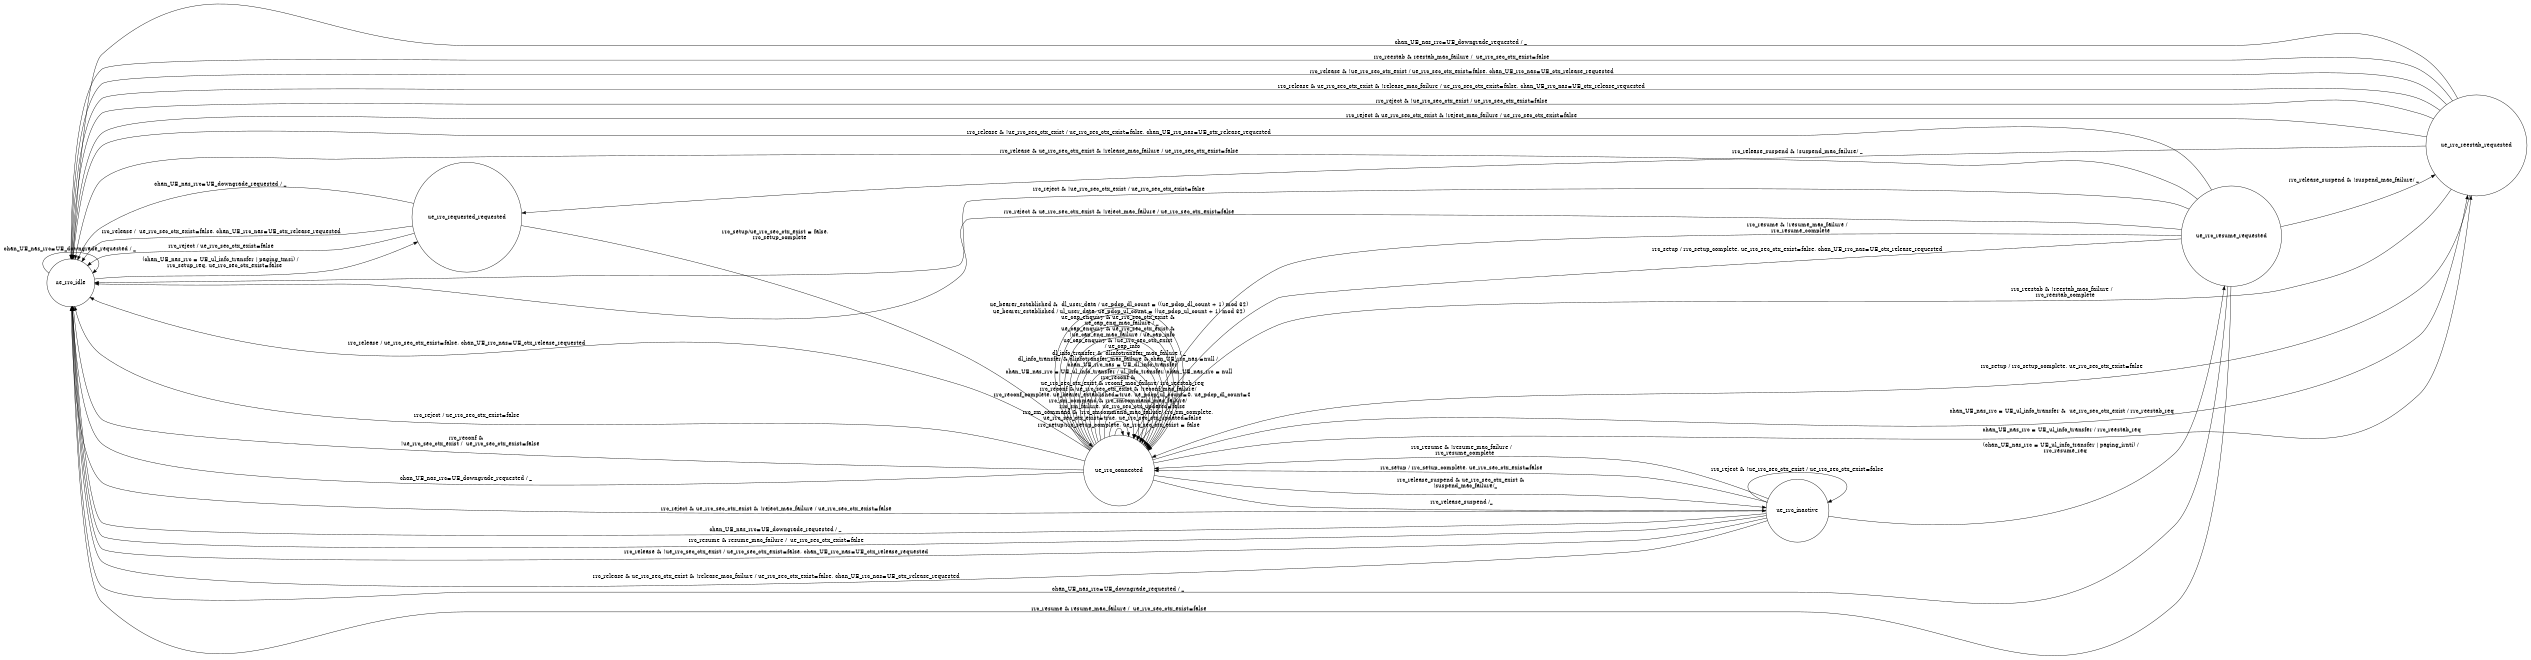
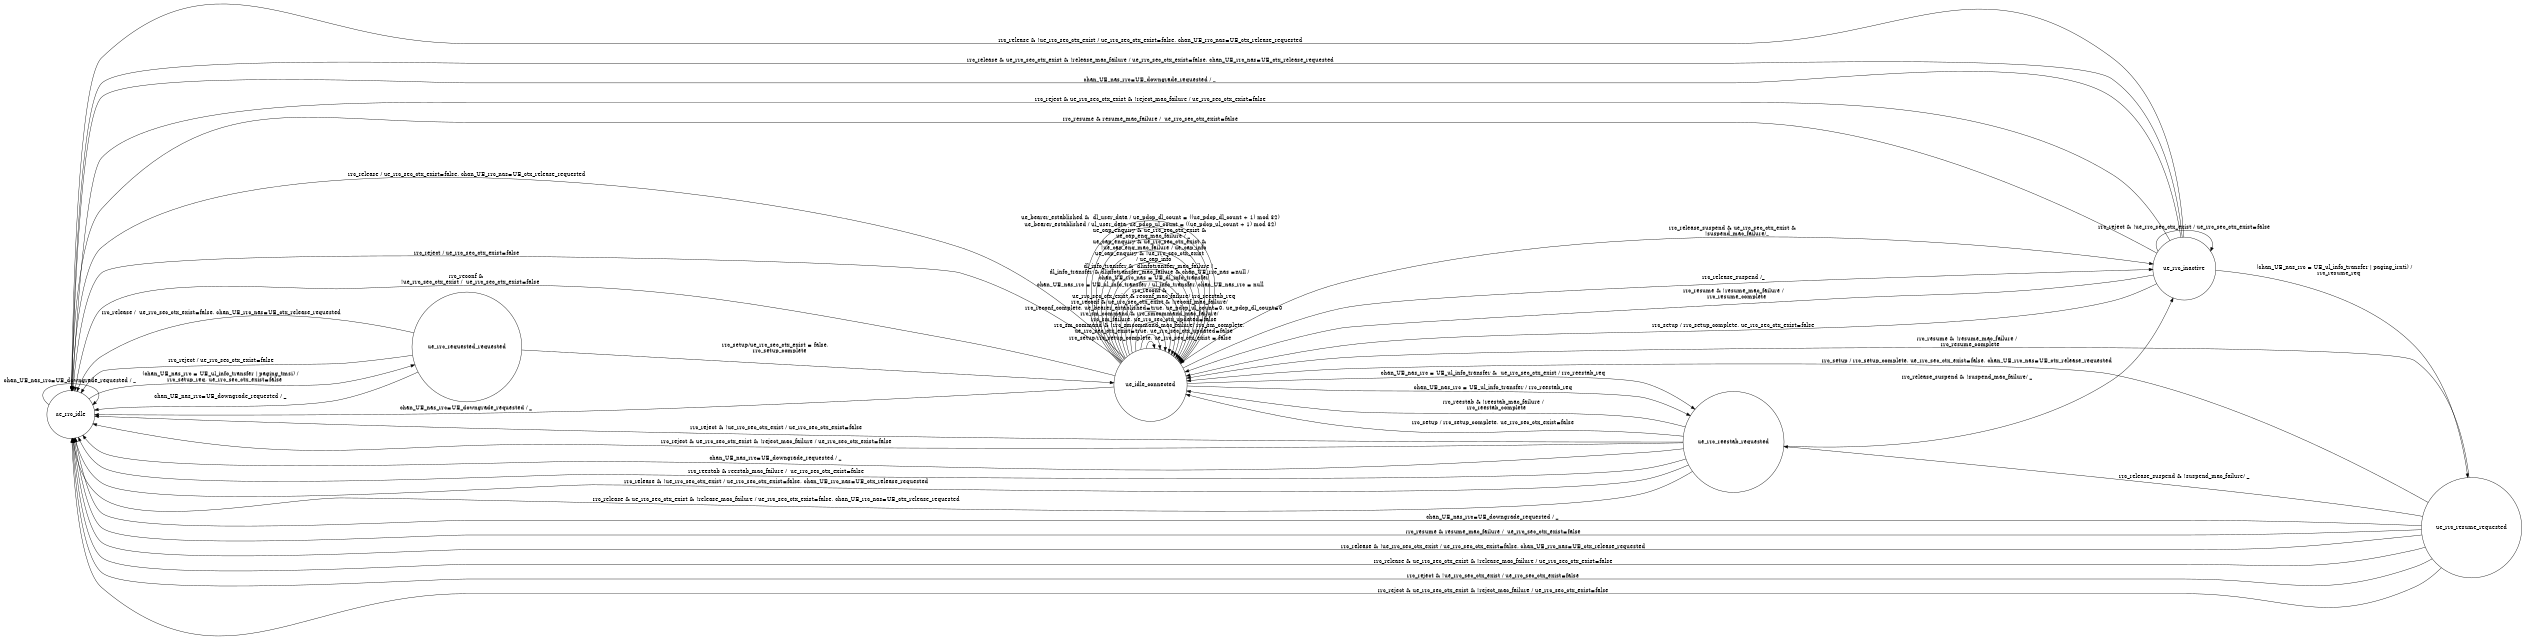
  digraph {
    rankdir=LR
    node [shape=circle]
    n1 [label=ue_rrc_idle]
    n2 [label=ue_rrc_requested_requested]
-   n3 [label=ue_rrc_connected]
+   n3 [label=ue_idle_connected]
    n4 [label=ue_rrc_inactive]
    n5 [label=ue_rrc_reestab_requested]
    n6 [label=ue_rrc_resume_requested]
    n1 -> n1 [label="chan_UE_nas_rrc=UE_downgrade_requested / _ "]
    n1 -> n2 [label="(chan_UE_nas_rrc = UE_ul_info_transfer | paging_tmsi) / \n    rrc_setup_req, ue_rrc_sec_ctx_exist=false"]
    n2 -> n1 [label="chan_UE_nas_rrc=UE_downgrade_requested / _ "]
    n2 -> n1 [label="rrc_release /  ue_rrc_sec_ctx_exist=false, chan_UE_rrc_nas=UE_ctx_release_requested"]
    n2 -> n1 [label="rrc_reject / ue_rrc_sec_ctx_exist=false"]
    n2 -> n3 [label="rrc_setup/ue_rrc_sec_ctx_exist = false, \n    rrc_setup_complete"]
    n3 -> n1 [label="chan_UE_nas_rrc=UE_downgrade_requested / _ "]
    n3 -> n1 [label="rrc_release / ue_rrc_sec_ctx_exist=false, chan_UE_rrc_nas=UE_ctx_release_requested"]
    n3 -> n1 [label="rrc_reject / ue_rrc_sec_ctx_exist=false"]
    n3 -> n1 [label="rrc_reconf & \n    !ue_rrc_sec_ctx_exist /  ue_rrc_sec_ctx_exist=false"]
    n3 -> n3 [label="rrc_setup/rrc_setup_complete, ue_rrc_sec_ctx_exist = false"]
    n3 -> n3 [label="rrc_sm_command & !rrc_smcommand_mac_failure/ rrc_sm_complete, \n    ue_rrc_sec_ctx_exist=true, ue_rrc_sec_ctx_updated=false"]
    n3 -> n3 [label="rrc_sm_command & rrc_smcommand_mac_failure/ \n    rrc_sm_failure, ue_rrc_sec_ctx_updated=false"]
    n3 -> n3 [label="rrc_reconf & ue_rrc_sec_ctx_exist & !reconf_mac_failure/ \n    rrc_reconf_complete, ue_bearer_established=true, ue_pdcp_ul_count=0, ue_pdcp_dl_count=0"]
    n3 -> n3 [label="rrc_reconf & \n    ue_rrc_sec_ctx_exist & reconf_mac_failure/ rrc_reestab_req"]
    n3 -> n3 [label="chan_UE_nas_rrc = UE_ul_info_transfer / ul_info_transfer, chan_UE_nas_rrc = null"]
    n3 -> n3 [label="dl_info_transfer & dlinfotransfer_mac_failure & chan_UE_rrc_nas =null / \n    chan_UE_rrc_nas = UE_dl_info_transfer"]
    n3 -> n3 [label="dl_info_transfer &  dlinfotransfer_mac_failure / _"]
    n3 -> n3 [label="ue_cap_enquiry & !ue_rrc_sec_ctx_exist \n    / ue_cap_info"]
    n3 -> n3 [label="ue_cap_enquiry & ue_rrc_sec_ctx_exist & \n    !ue_cap_enq_mac_failure / ue_cap_info"]
    n3 -> n3 [label="ue_cap_enquiry & ue_rrc_sec_ctx_exist & \n    ue_cap_enq_mac_failure / _ "]
    n3 -> n3 [label="ue_bearer_established / ul_user_data, ue_pdcp_ul_count = ((ue_pdcp_ul_count + 1) mod 32)"]
    n3 -> n3 [label="ue_bearer_established &  dl_user_data / ue_pdcp_dl_count = ((ue_pdcp_dl_count + 1) mod 32)"]
    n3 -> n4 [label="rrc_release_suspend & ue_rrc_sec_ctx_exist & \n    !suspend_mac_failure/_"]
    n3 -> n4 [label="rrc_release_suspend /_"]
    n3 -> n5 [label="chan_UE_nas_rrc = UE_ul_info_transfer &  ue_rrc_sec_ctx_exist / rrc_reestab_req"]
    n3 -> n5 [label="chan_UE_nas_rrc = UE_ul_info_transfer / rrc_reestab_req"]
    n4 -> n1 [label="chan_UE_nas_rrc=UE_downgrade_requested / _ "]
    n4 -> n1 [label="rrc_resume & resume_mac_failure /  ue_rrc_sec_ctx_exist=false"]
    n4 -> n1 [label="rrc_release & !ue_rrc_sec_ctx_exist / ue_rrc_sec_ctx_exist=false, chan_UE_rrc_nas=UE_ctx_release_requested"]
    n4 -> n1 [label="rrc_release & ue_rrc_sec_ctx_exist & !release_mac_failure / ue_rrc_sec_ctx_exist=false, chan_UE_rrc_nas=UE_ctx_release_requested"]
    n4 -> n1 [label="rrc_reject & ue_rrc_sec_ctx_exist & !reject_mac_failure / ue_rrc_sec_ctx_exist=false"]
    n4 -> n3 [label="rrc_resume & !resume_mac_failure /\n    rrc_resume_complete"]
    n4 -> n3 [label="rrc_setup / rrc_setup_complete, ue_rrc_sec_ctx_exist=false"]
    n4 -> n4 [label="rrc_reject & !ue_rrc_sec_ctx_exist / ue_rrc_sec_ctx_exist=false"]
    n4 -> n6 [label="(chan_UE_nas_rrc = UE_ul_info_transfer | paging_irnti) / \n    rrc_resume_req"]
    n5 -> n1 [label="chan_UE_nas_rrc=UE_downgrade_requested / _ "]
    n5 -> n1 [label="rrc_reestab & reestab_mac_failure /  ue_rrc_sec_ctx_exist=false"]
    n5 -> n1 [label="rrc_release & !ue_rrc_sec_ctx_exist / ue_rrc_sec_ctx_exist=false, chan_UE_rrc_nas=UE_ctx_release_requested"]
    n5 -> n1 [label="rrc_release & ue_rrc_sec_ctx_exist & !release_mac_failure / ue_rrc_sec_ctx_exist=false, chan_UE_rrc_nas=UE_ctx_release_requested"]
    n5 -> n1 [label="rrc_reject & !ue_rrc_sec_ctx_exist / ue_rrc_sec_ctx_exist=false"]
    n5 -> n1 [label="rrc_reject & ue_rrc_sec_ctx_exist & !reject_mac_failure / ue_rrc_sec_ctx_exist=false"]
    n5 -> n3 [label="rrc_reestab & !reestab_mac_failure /\n    rrc_reestab_complete"]
    n5 -> n3 [label="rrc_setup / rrc_setup_complete, ue_rrc_sec_ctx_exist=false"]
-   n5 -> n2 [label="rrc_release_suspend & !suspend_mac_failure/ _"]
+   n5 -> n4 [label="rrc_release_suspend & !suspend_mac_failure/ _"]
    n6 -> n1 [label="chan_UE_nas_rrc=UE_downgrade_requested / _ "]
    n6 -> n1 [label="rrc_resume & resume_mac_failure /  ue_rrc_sec_ctx_exist=false"]
    n6 -> n1 [label="rrc_release & !ue_rrc_sec_ctx_exist / ue_rrc_sec_ctx_exist=false, chan_UE_rrc_nas=UE_ctx_release_requested"]
    n6 -> n1 [label="rrc_release & ue_rrc_sec_ctx_exist & !release_mac_failure / ue_rrc_sec_ctx_exist=false"]
    n6 -> n1 [label="rrc_reject & !ue_rrc_sec_ctx_exist / ue_rrc_sec_ctx_exist=false"]
    n6 -> n1 [label="rrc_reject & ue_rrc_sec_ctx_exist & !reject_mac_failure / ue_rrc_sec_ctx_exist=false"]
    n6 -> n3 [label="rrc_resume & !resume_mac_failure /\n    rrc_resume_complete"]
    n6 -> n3 [label="rrc_setup / rrc_setup_complete, ue_rrc_sec_ctx_exist=false, chan_UE_rrc_nas=UE_ctx_release_requested"]
    n6 -> n5 [label="rrc_release_suspend & !suspend_mac_failure/ _"]
  }
